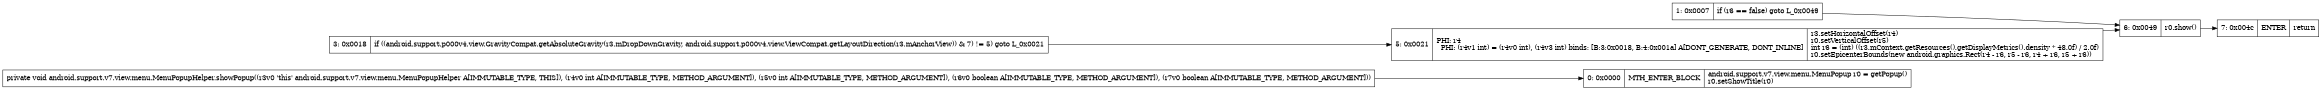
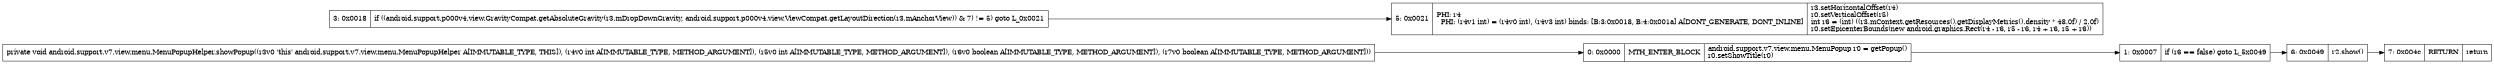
  digraph {
    rankdir=LR
    node [shape=record]
    n1 [label="{0\:\ 0x0000|MTH_ENTER_BLOCK\l|android.support.v7.view.menu.MenuPopup r0 = getPopup()\lr0.setShowTitle(r0)\l}"]
-   n2 [label="{1\:\ 0x0007|if (r6 == false) goto L_0x0049\l}"]
-   n3 [label="{6\:\ 0x0049|r0.show()\l}"]
-   n4 [label="{7\:\ 0x004c|ENTER\l|return\l}"]
+   n2 [label="{1\:\ 0x0007|if (r6 == false) goto L_5x0049\l}"]
+   n3 [label="{6\:\ 0x0049|r2.show()\l}"]
+   n4 [label="{7\:\ 0x004c|RETURN\l|return\l}"]
    n5 [label="{3\:\ 0x0018|if ((android.support.p000v4.view.GravityCompat.getAbsoluteGravity(r3.mDropDownGravity, android.support.p000v4.view.ViewCompat.getLayoutDirection(r3.mAnchorView)) & 7) != 5) goto L_0x0021\l}"]
    n6 [label="{5\:\ 0x0021|PHI: r4 \l  PHI: (r4v1 int) = (r4v0 int), (r4v3 int) binds: [B:3:0x0018, B:4:0x001a] A[DONT_GENERATE, DONT_INLINE]\l|r3.setHorizontalOffset(r4)\lr0.setVerticalOffset(r5)\lint r6 = (int) ((r3.mContext.getResources().getDisplayMetrics().density * 48.0f) \/ 2.0f)\lr0.setEpicenterBounds(new android.graphics.Rect(r4 \- r6, r5 \- r6, r4 + r6, r5 + r6))\l}"]
    n7 [label="{private void android.support.v7.view.menu.MenuPopupHelper.showPopup((r3v0 'this' android.support.v7.view.menu.MenuPopupHelper A[IMMUTABLE_TYPE, THIS]), (r4v0 int A[IMMUTABLE_TYPE, METHOD_ARGUMENT]), (r5v0 int A[IMMUTABLE_TYPE, METHOD_ARGUMENT]), (r6v0 boolean A[IMMUTABLE_TYPE, METHOD_ARGUMENT]), (r7v0 boolean A[IMMUTABLE_TYPE, METHOD_ARGUMENT])) }"]
+   n1 -> n2
    n2 -> n3
    n3 -> n4
    n5 -> n6
-   n6 -> n3
    n7 -> n1
  }
